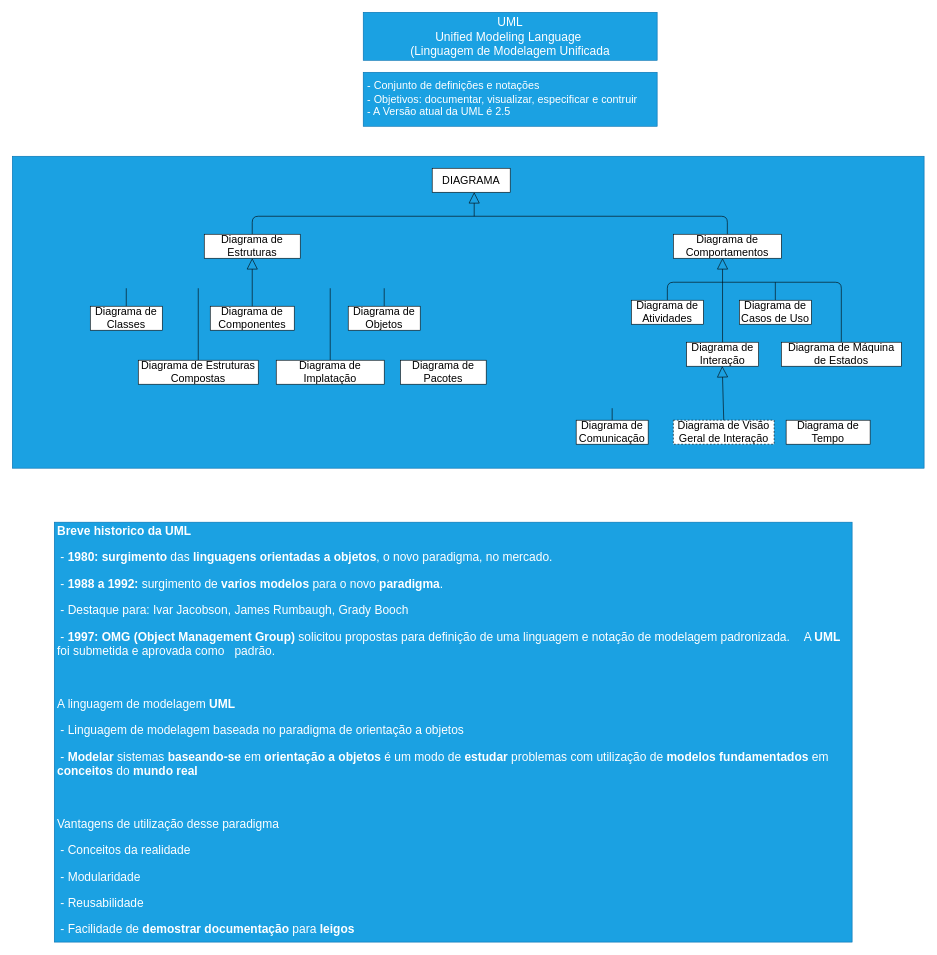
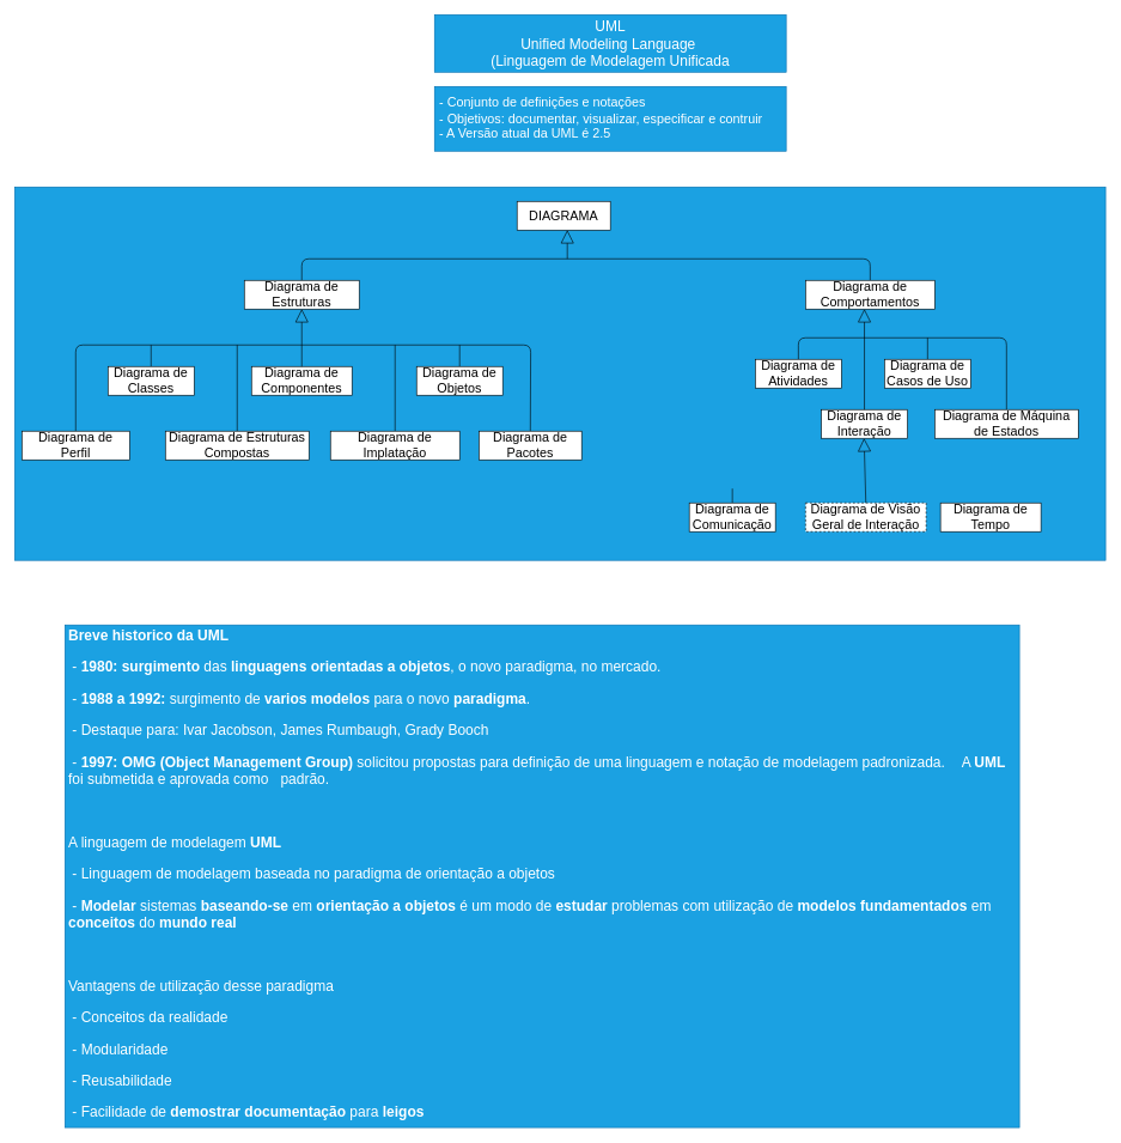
  <mxCell id="0" />
  <mxCell id="1" parent="0" />
  <mxCell id="2" value="" style="rounded=0;whiteSpace=wrap;html=1;fontSize=20;fillColor=#1ba1e2;fontColor=#ffffff;strokeColor=#006EAF;" vertex="1" parent="1"><mxGeometry x="20" y="260" width="1520" height="520" as="geometry" /></mxCell>
  <mxCell id="3" value="UML&lt;br style=&quot;font-size: 20px&quot;&gt;Unified Modeling Language&amp;nbsp;&lt;br&gt;(Linguagem de Modelagem Unificada&lt;br&gt;" style="text;html=1;strokeColor=#006EAF;fillColor=#1ba1e2;align=center;verticalAlign=middle;whiteSpace=wrap;rounded=0;fontSize=20;fontColor=#ffffff;" vertex="1" parent="1"><mxGeometry x="605" y="20" width="490" height="80" as="geometry" /></mxCell>
  <mxCell id="4" value="&amp;nbsp;- Conjunto de definições e notações&lt;br&gt;&amp;nbsp;- Objetivos: documentar, visualizar, especificar e contruir&lt;br&gt;&amp;nbsp;- A Versão atual da UML é 2.5" style="text;html=1;strokeColor=#006EAF;fillColor=#1ba1e2;align=left;verticalAlign=middle;whiteSpace=wrap;rounded=0;fontSize=18;fontColor=#ffffff;" vertex="1" parent="1"><mxGeometry x="605" y="120" width="490" height="90" as="geometry" /></mxCell>
  <mxCell id="5" value="DIAGRAMA" style="rounded=0;whiteSpace=wrap;html=1;fontSize=18;" vertex="1" parent="1"><mxGeometry x="720" y="280" width="130" height="40" as="geometry" /></mxCell>
  <mxCell id="6" style="edgeStyle=none;html=1;entryX=0.5;entryY=0;entryDx=0;entryDy=0;fontSize=18;endArrow=none;endFill=0;" edge="1" parent="1" source="7" target="8"><mxGeometry relative="1" as="geometry"><Array as="points"><mxPoint x="420" y="360" /><mxPoint x="1212" y="360" /></Array></mxGeometry></mxCell>
  <mxCell id="7" value="Diagrama de Estruturas" style="rounded=0;whiteSpace=wrap;html=1;fontSize=18;" vertex="1" parent="1"><mxGeometry x="340" y="390" width="160" height="40" as="geometry" /></mxCell>
  <mxCell id="8" value="Diagrama de Comportamentos" style="rounded=0;whiteSpace=wrap;html=1;fontSize=18;" vertex="1" parent="1"><mxGeometry x="1122" y="390" width="180" height="40" as="geometry" /></mxCell>
  <mxCell id="9" style="edgeStyle=none;html=1;exitX=0.5;exitY=0;exitDx=0;exitDy=0;fontSize=18;endArrow=none;endFill=0;" edge="1" parent="1" source="10"><mxGeometry relative="1" as="geometry"><mxPoint x="210" y="480" as="targetPoint" /></mxGeometry></mxCell>
  <mxCell id="10" value="Diagrama de Classes" style="rounded=0;whiteSpace=wrap;html=1;fontSize=18;" vertex="1" parent="1"><mxGeometry x="150" y="510" width="120" height="40" as="geometry" /></mxCell>
  <mxCell id="11" value="Diagrama de Componentes" style="rounded=0;whiteSpace=wrap;html=1;fontSize=18;" vertex="1" parent="1"><mxGeometry x="350" y="510" width="140" height="40" as="geometry" /></mxCell>
  <mxCell id="12" style="edgeStyle=none;html=1;exitX=0.5;exitY=0;exitDx=0;exitDy=0;fontSize=18;endArrow=none;endFill=0;" edge="1" parent="1" source="13"><mxGeometry relative="1" as="geometry"><mxPoint x="640" y="480" as="targetPoint" /></mxGeometry></mxCell>
  <mxCell id="13" value="Diagrama de Objetos" style="rounded=0;whiteSpace=wrap;html=1;fontSize=18;" vertex="1" parent="1"><mxGeometry x="580" y="510" width="120" height="40" as="geometry" /></mxCell>
+ <mxCell id="14" style="edgeStyle=none;html=1;exitX=0.5;exitY=0;exitDx=0;exitDy=0;entryX=0.5;entryY=0;entryDx=0;entryDy=0;fontSize=18;endArrow=none;endFill=0;" edge="1" parent="1" source="15" target="20"><mxGeometry relative="1" as="geometry"><Array as="points"><mxPoint x="105" y="480" /><mxPoint x="739" y="480" /></Array></mxGeometry></mxCell>
+ <mxCell id="15" value="Diagrama de Perfil" style="rounded=0;whiteSpace=wrap;html=1;fontSize=18;" vertex="1" parent="1"><mxGeometry x="30" y="600" width="150" height="40" as="geometry" /></mxCell>
  <mxCell id="16" style="edgeStyle=none;html=1;fontSize=18;endArrow=none;endFill=0;" edge="1" parent="1" source="17"><mxGeometry relative="1" as="geometry"><mxPoint x="330" y="480" as="targetPoint" /></mxGeometry></mxCell>
  <mxCell id="17" value="Diagrama de Estruturas Compostas" style="rounded=0;whiteSpace=wrap;html=1;fontSize=18;" vertex="1" parent="1"><mxGeometry x="230" y="600" width="200" height="40" as="geometry" /></mxCell>
  <mxCell id="18" style="edgeStyle=none;html=1;exitX=0.5;exitY=0;exitDx=0;exitDy=0;fontSize=18;endArrow=none;endFill=0;" edge="1" parent="1" source="19"><mxGeometry relative="1" as="geometry"><mxPoint x="550" y="480" as="targetPoint" /></mxGeometry></mxCell>
  <mxCell id="19" value="Diagrama de Implatação" style="rounded=0;whiteSpace=wrap;html=1;fontSize=18;" vertex="1" parent="1"><mxGeometry x="460" y="600" width="180" height="40" as="geometry" /></mxCell>
  <mxCell id="20" value="Diagrama de Pacotes" style="rounded=0;whiteSpace=wrap;html=1;fontSize=18;" vertex="1" parent="1"><mxGeometry x="667" y="600" width="143" height="40" as="geometry" /></mxCell>
  <mxCell id="21" value="" style="endArrow=block;endSize=16;endFill=0;html=1;fontSize=18;exitX=0.5;exitY=0;exitDx=0;exitDy=0;entryX=0.5;entryY=1;entryDx=0;entryDy=0;" edge="1" parent="1" source="11" target="7"><mxGeometry width="160" relative="1" as="geometry"><mxPoint x="430" y="480" as="sourcePoint" /><mxPoint x="590" y="480" as="targetPoint" /></mxGeometry></mxCell>
  <mxCell id="22" value="" style="endArrow=block;endSize=16;endFill=0;html=1;fontSize=18;entryX=0.5;entryY=1;entryDx=0;entryDy=0;" edge="1" parent="1"><mxGeometry width="160" relative="1" as="geometry"><mxPoint x="790" y="360" as="sourcePoint" /><mxPoint x="790" y="320" as="targetPoint" /></mxGeometry></mxCell>
  <mxCell id="23" style="edgeStyle=none;html=1;entryX=0.5;entryY=0;entryDx=0;entryDy=0;fontSize=18;endArrow=none;endFill=0;" edge="1" parent="1" source="24" target="28"><mxGeometry relative="1" as="geometry"><Array as="points"><mxPoint x="1112" y="470" /><mxPoint x="1402" y="470" /></Array></mxGeometry></mxCell>
  <mxCell id="24" value="Diagrama de Atividades" style="rounded=0;whiteSpace=wrap;html=1;fontSize=18;" vertex="1" parent="1"><mxGeometry x="1052" y="500" width="120" height="40" as="geometry" /></mxCell>
  <mxCell id="25" style="edgeStyle=none;html=1;exitX=0.5;exitY=0;exitDx=0;exitDy=0;fontSize=18;endArrow=none;endFill=0;" edge="1" parent="1" source="26"><mxGeometry relative="1" as="geometry"><mxPoint x="1292" y="470" as="targetPoint" /></mxGeometry></mxCell>
  <mxCell id="26" value="Diagrama de Casos de Uso" style="rounded=0;whiteSpace=wrap;html=1;fontSize=18;" vertex="1" parent="1"><mxGeometry x="1232" y="500" width="120" height="40" as="geometry" /></mxCell>
  <mxCell id="27" value="Diagrama de Interação" style="rounded=0;whiteSpace=wrap;html=1;fontSize=18;" vertex="1" parent="1"><mxGeometry x="1144" y="570" width="120" height="40" as="geometry" /></mxCell>
  <mxCell id="28" value="Diagrama de Máquina de Estados" style="rounded=0;whiteSpace=wrap;html=1;fontSize=18;" vertex="1" parent="1"><mxGeometry x="1302" y="570" width="200" height="40" as="geometry" /></mxCell>
  <mxCell id="29" style="edgeStyle=none;html=1;fontSize=18;endArrow=none;endFill=0;" edge="1" parent="1" source="30"><mxGeometry relative="1" as="geometry"><mxPoint x="1020" y="680" as="targetPoint" /></mxGeometry></mxCell>
  <mxCell id="30" value="Diagrama de Comunicação" style="rounded=0;whiteSpace=wrap;html=1;fontSize=18;" vertex="1" parent="1"><mxGeometry x="960" y="700" width="120" height="40" as="geometry" /></mxCell>
  <mxCell id="31" value="Diagrama de Visão Geral de Interação" style="rounded=0;whiteSpace=wrap;html=1;fontSize=18;dashed=1;" vertex="1" parent="1"><mxGeometry x="1122" y="700" width="168" height="40" as="geometry" /></mxCell>
  <mxCell id="32" value="Diagrama de Tempo" style="rounded=0;whiteSpace=wrap;html=1;fontSize=18;" vertex="1" parent="1"><mxGeometry x="1310" y="700" width="140" height="40" as="geometry" /></mxCell>
  <mxCell id="33" value="" style="endArrow=block;endSize=16;endFill=0;html=1;fontSize=18;exitX=0.5;exitY=0;exitDx=0;exitDy=0;entryX=0.5;entryY=1;entryDx=0;entryDy=0;" edge="1" parent="1" source="27"><mxGeometry width="160" relative="1" as="geometry"><mxPoint x="1204" y="510" as="sourcePoint" /><mxPoint x="1204" y="430" as="targetPoint" /></mxGeometry></mxCell>
  <mxCell id="34" value="" style="endArrow=block;endSize=16;endFill=0;html=1;fontSize=18;exitX=0.5;exitY=0;exitDx=0;exitDy=0;entryX=0.5;entryY=1;entryDx=0;entryDy=0;" edge="1" parent="1" source="31"><mxGeometry width="160" relative="1" as="geometry"><mxPoint x="1203.5" y="750" as="sourcePoint" /><mxPoint x="1203.5" y="610" as="targetPoint" /></mxGeometry></mxCell>
  <mxCell id="35" value="&lt;h1 style=&quot;font-size: 20px&quot;&gt;&lt;font style=&quot;font-size: 20px&quot;&gt;Breve historico da UML&lt;/font&gt;&lt;/h1&gt;&lt;p style=&quot;font-size: 20px&quot;&gt;&amp;nbsp;- &lt;b&gt;1980: surgimento&lt;/b&gt; das &lt;b&gt;linguagens orientadas a objetos&lt;/b&gt;, o novo paradigma, no mercado.&lt;/p&gt;&lt;p style=&quot;font-size: 20px&quot;&gt;&amp;nbsp;- &lt;b&gt;1988 a 1992: &lt;/b&gt;surgimento de &lt;b&gt;varios modelos&lt;/b&gt; para o novo &lt;b&gt;paradigma&lt;/b&gt;.&lt;/p&gt;&lt;p style=&quot;font-size: 20px&quot;&gt;&amp;nbsp;- Destaque para: Ivar Jacobson, James Rumbaugh, Grady Booch&lt;/p&gt;&lt;p style=&quot;font-size: 20px&quot;&gt;&amp;nbsp;- &lt;b&gt;1997: OMG (Object Management Group) &lt;/b&gt;solicitou propostas para definição de uma linguagem e notação de modelagem padronizada. &lt;span style=&quot;white-space: pre&quot;&gt;&#09;&lt;/span&gt;A &lt;b&gt;UML&lt;/b&gt; foi submetida e aprovada como&amp;nbsp; &amp;nbsp;padrão.&lt;/p&gt;&lt;p style=&quot;font-size: 20px&quot;&gt;&lt;br&gt;&lt;/p&gt;&lt;p style=&quot;font-size: 20px&quot;&gt;A linguagem de modelagem &lt;b&gt;UML&lt;/b&gt;&lt;/p&gt;&lt;p style=&quot;font-size: 20px&quot;&gt;&lt;b&gt;&amp;nbsp;&lt;/b&gt;- Linguagem de modelagem baseada no paradigma de orientação a objetos&lt;/p&gt;&lt;p style=&quot;font-size: 20px&quot;&gt;&amp;nbsp;- &lt;b&gt;Modelar&lt;/b&gt; sistemas &lt;b&gt;baseando-se &lt;/b&gt;em &lt;b&gt;orientação a objetos&lt;/b&gt; é um modo de &lt;b&gt;estudar&lt;/b&gt; problemas com utilização de &lt;b&gt;modelos fundamentados&lt;/b&gt; em &lt;b&gt;conceitos&lt;/b&gt; do &lt;b&gt;mundo real&lt;/b&gt;&lt;/p&gt;&lt;p style=&quot;font-size: 20px&quot;&gt;&lt;b&gt;&lt;br&gt;&lt;/b&gt;&lt;/p&gt;&lt;p style=&quot;font-size: 20px&quot;&gt;Vantagens de utilização desse paradigma&lt;/p&gt;&lt;p style=&quot;font-size: 20px&quot;&gt;&amp;nbsp;- Conceitos da realidade&lt;/p&gt;&lt;p style=&quot;font-size: 20px&quot;&gt;&amp;nbsp;- Modularidade&lt;/p&gt;&lt;p style=&quot;font-size: 20px&quot;&gt;&amp;nbsp;- Reusabilidade&lt;/p&gt;&lt;p style=&quot;font-size: 20px&quot;&gt;&amp;nbsp;- Facilidade de &lt;b&gt;demostrar documentação&lt;/b&gt; para &lt;b&gt;leigos&lt;/b&gt;&lt;/p&gt;" style="text;html=1;strokeColor=#006EAF;fillColor=#1ba1e2;spacing=5;spacingTop=-20;whiteSpace=wrap;overflow=hidden;rounded=0;fontSize=18;fontColor=#ffffff;" vertex="1" parent="1"><mxGeometry x="90" y="870" width="1330" height="700" as="geometry" /></mxCell>
